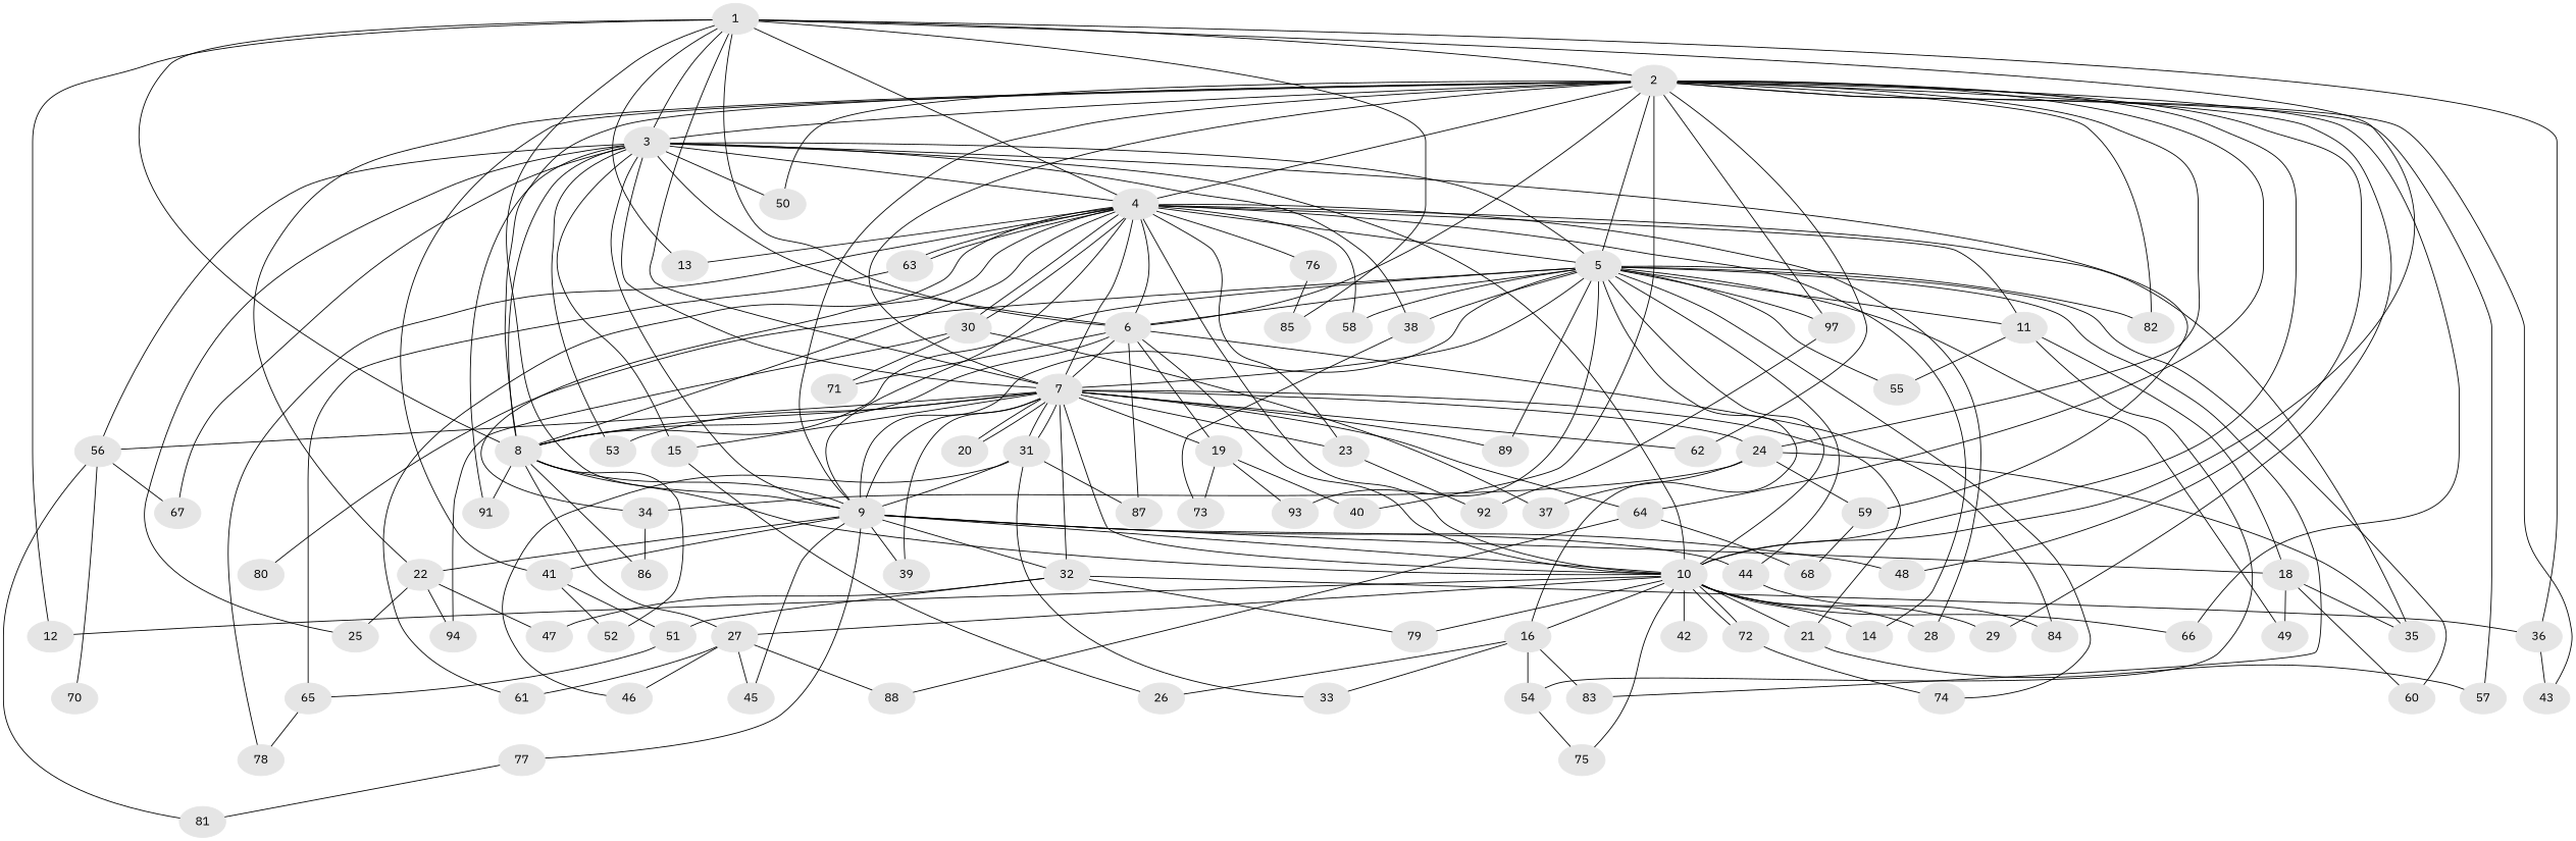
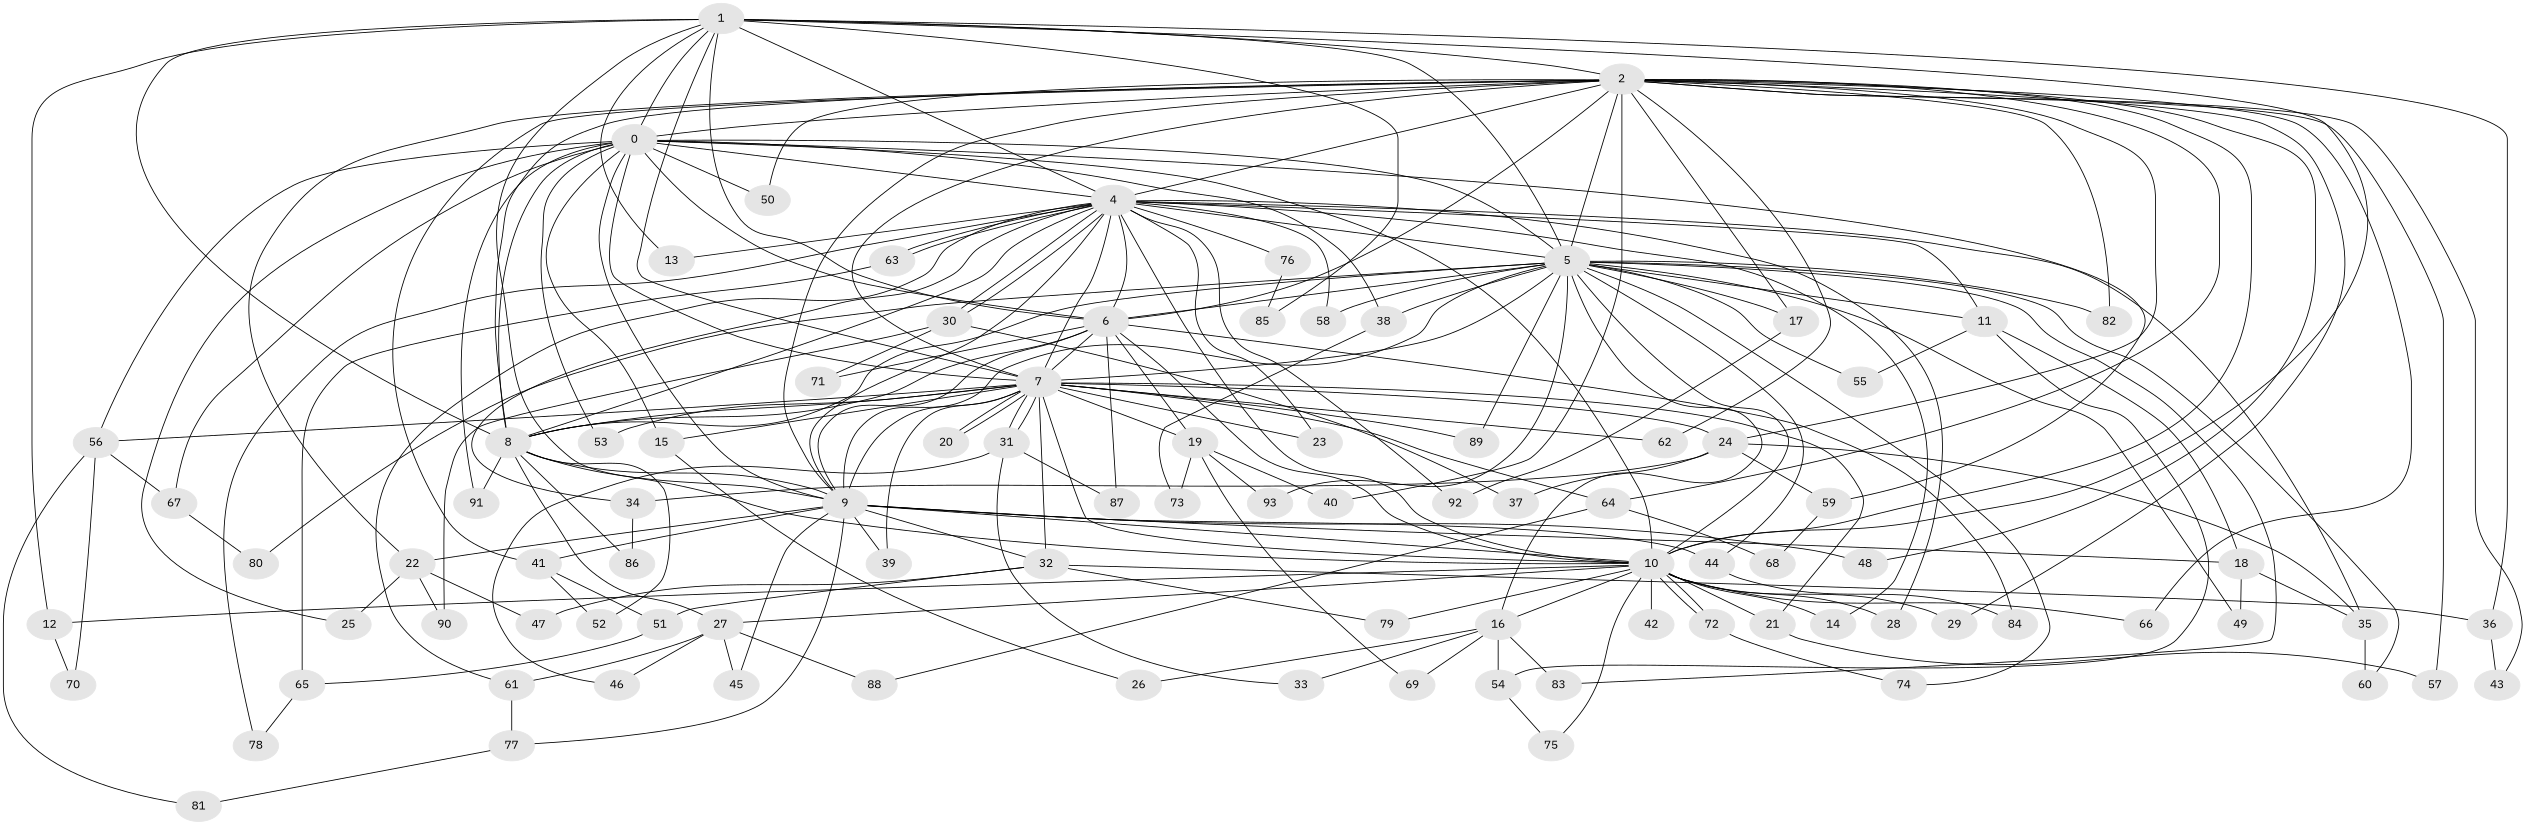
  graph {
    fontname="IBM Plex Sans"
    node [color=gray90 fontname="IBM Plex Sans" style=filled]
    edge [fontname="IBM Plex Sans"]
    1
    2
-   3
+   3 [label=0]
    4
    5
    6
    7
    8
    9
    10
    12
    13
    36
    85
-   17 [label=97]
+   17
    22
    24
    29
    40
    41
    43
    48
    50
    57
    62
    64
    66
    82
    15
    25
    38
    53
    56
    59
    67
    91
    11
    14
    23
    28
    30
    34
    58
    61
    63
    76
    78
    92
    35
    16
    44
    49
    55
    60
    74
    80
    83
    89
    93
    19
    71
    84
    87
    20
    21
    31
    32
    39
    27
    52
    86
    18
    45
    77
    42
    72
    75
    79
    70
    47
-   90 [label=94]
+   90
    37
    51
    88
    68
    26
    73
    81
    54
    65
    33
+   69
    46
    1 -- 2
    1 -- 3
    1 -- 4
+   1 -- 5
    1 -- 6
    1 -- 7
    1 -- 8
    1 -- 9
    1 -- 10
    1 -- 12
    1 -- 13
    1 -- 36
    1 -- 85
    2 -- 3
    2 -- 4
    2 -- 5
    2 -- 6
    2 -- 7
    2 -- 8
    2 -- 9
    2 -- 10
    2 -- 17
    2 -- 22
    2 -- 24
    2 -- 29
    2 -- 40
    2 -- 41
    2 -- 43
    2 -- 48
    2 -- 50
    2 -- 57
    2 -- 62
    2 -- 64
    2 -- 66
    2 -- 82
    3 -- 4
    3 -- 5
    3 -- 6
    3 -- 7
    3 -- 8
    3 -- 9
    3 -- 10
    3 -- 50
    3 -- 15
    3 -- 25
    3 -- 38
    3 -- 53
    3 -- 56
    3 -- 59
    3 -- 67
    3 -- 91
    4 -- 5
    4 -- 6
    4 -- 7
    4 -- 8
    4 -- 9
    4 -- 10
    4 -- 13
    4 -- 11
    4 -- 14
    4 -- 23
    4 -- 28
    4 -- 30
    4 -- 30
    4 -- 34
    4 -- 58
    4 -- 61
    4 -- 63
    4 -- 63
    4 -- 76
    4 -- 78
-   23 -- 92
+   4 -- 92
    4 -- 35
    5 -- 6
    5 -- 7
    5 -- 8
    5 -- 9
    5 -- 10
    5 -- 17
    5 -- 82
    5 -- 38
    5 -- 11
    5 -- 58
    5 -- 16
    5 -- 44
    5 -- 49
    5 -- 55
    5 -- 60
    5 -- 74
    5 -- 80
    5 -- 83
    5 -- 89
    5 -- 93
    6 -- 7
    6 -- 8
-   31 -- 9
+   6 -- 9
    6 -- 10
    6 -- 19
    6 -- 71
    6 -- 84
    6 -- 87
    7 -- 8
    7 -- 9
    7 -- 10
    7 -- 24
    7 -- 62
    7 -- 64
    7 -- 15
    7 -- 53
    7 -- 56
    7 -- 23
    7 -- 89
    7 -- 19
    7 -- 20
    7 -- 20
    7 -- 21
    7 -- 31
    7 -- 31
    7 -- 32
    7 -- 39
    8 -- 9
    8 -- 10
    8 -- 91
    8 -- 27
    8 -- 52
    8 -- 86
    9 -- 10
    9 -- 22
    9 -- 41
    9 -- 48
    9 -- 44
    9 -- 32
    9 -- 39
    9 -- 18
    9 -- 45
    9 -- 77
    10 -- 12
    10 -- 29
    10 -- 66
    10 -- 14
    10 -- 28
    10 -- 16
    10 -- 21
    10 -- 27
    10 -- 42
    10 -- 72
    10 -- 72
    10 -- 75
    10 -- 79
+   12 -- 70
    36 -- 43
    17 -- 92
    22 -- 25
    22 -- 47
    22 -- 90
    24 -- 59
    24 -- 34
    24 -- 35
    24 -- 37
    41 -- 52
    41 -- 51
    64 -- 88
    64 -- 68
    15 -- 26
    38 -- 73
    56 -- 67
    56 -- 70
    56 -- 81
    59 -- 68
+   67 -- 80
    11 -- 55
    11 -- 18
    11 -- 54
    30 -- 71
    30 -- 90
    30 -- 37
    34 -- 86
+   61 -- 77
    63 -- 65
    76 -- 85
    16 -- 83
    16 -- 26
    16 -- 54
    16 -- 33
+   16 -- 69
    44 -- 84
    19 -- 40
    19 -- 93
    19 -- 73
+   19 -- 69
    21 -- 57
    31 -- 87
    31 -- 33
    31 -- 46
    32 -- 36
    32 -- 79
    32 -- 47
    32 -- 51
    27 -- 61
    27 -- 45
    27 -- 88
    27 -- 46
    18 -- 35
    18 -- 49
-   18 -- 60
+   35 -- 60
    77 -- 81
    72 -- 74
    51 -- 65
    54 -- 75
    65 -- 78
  }
